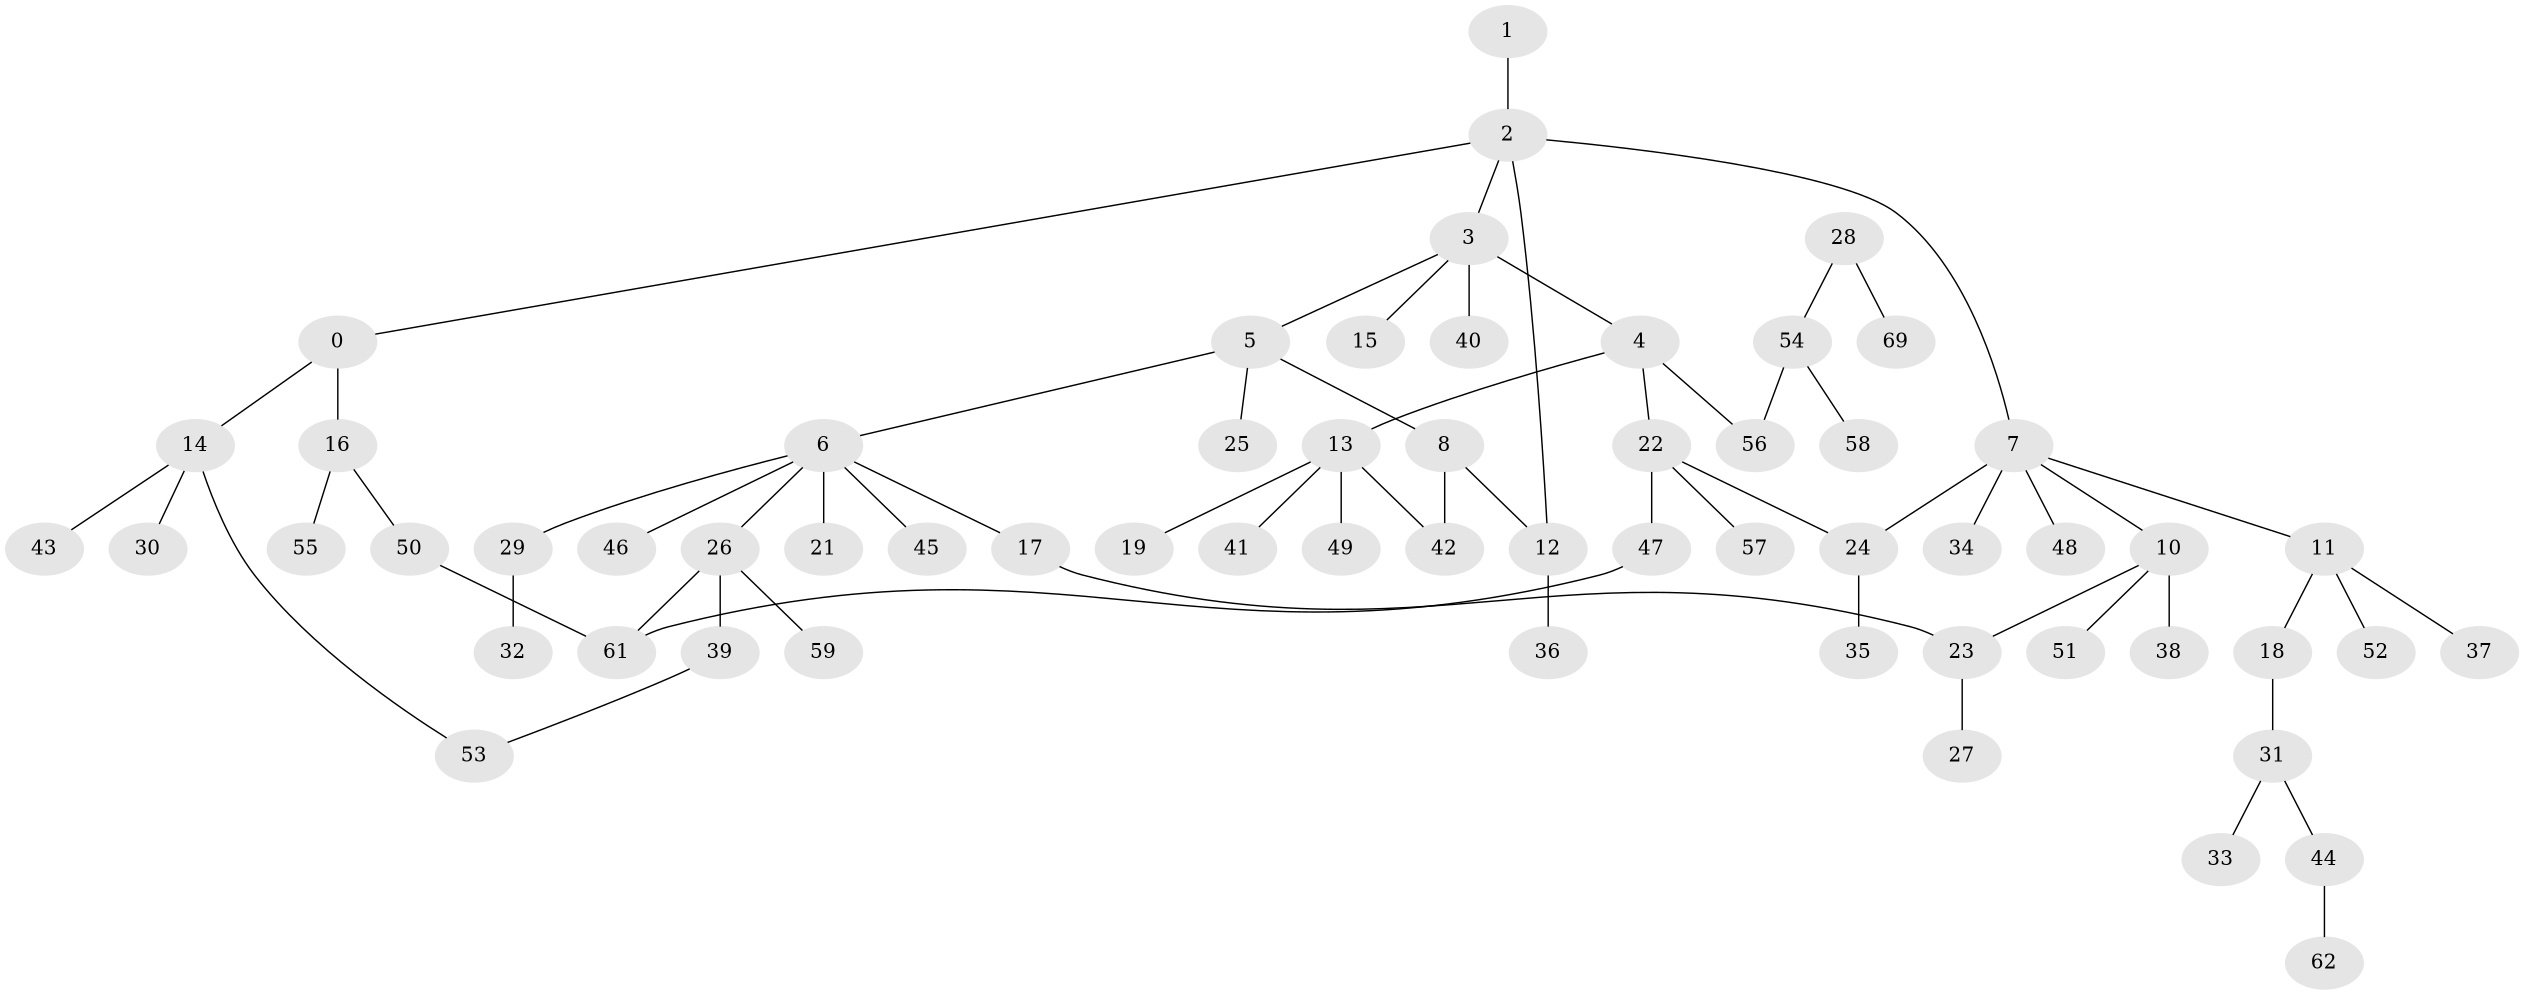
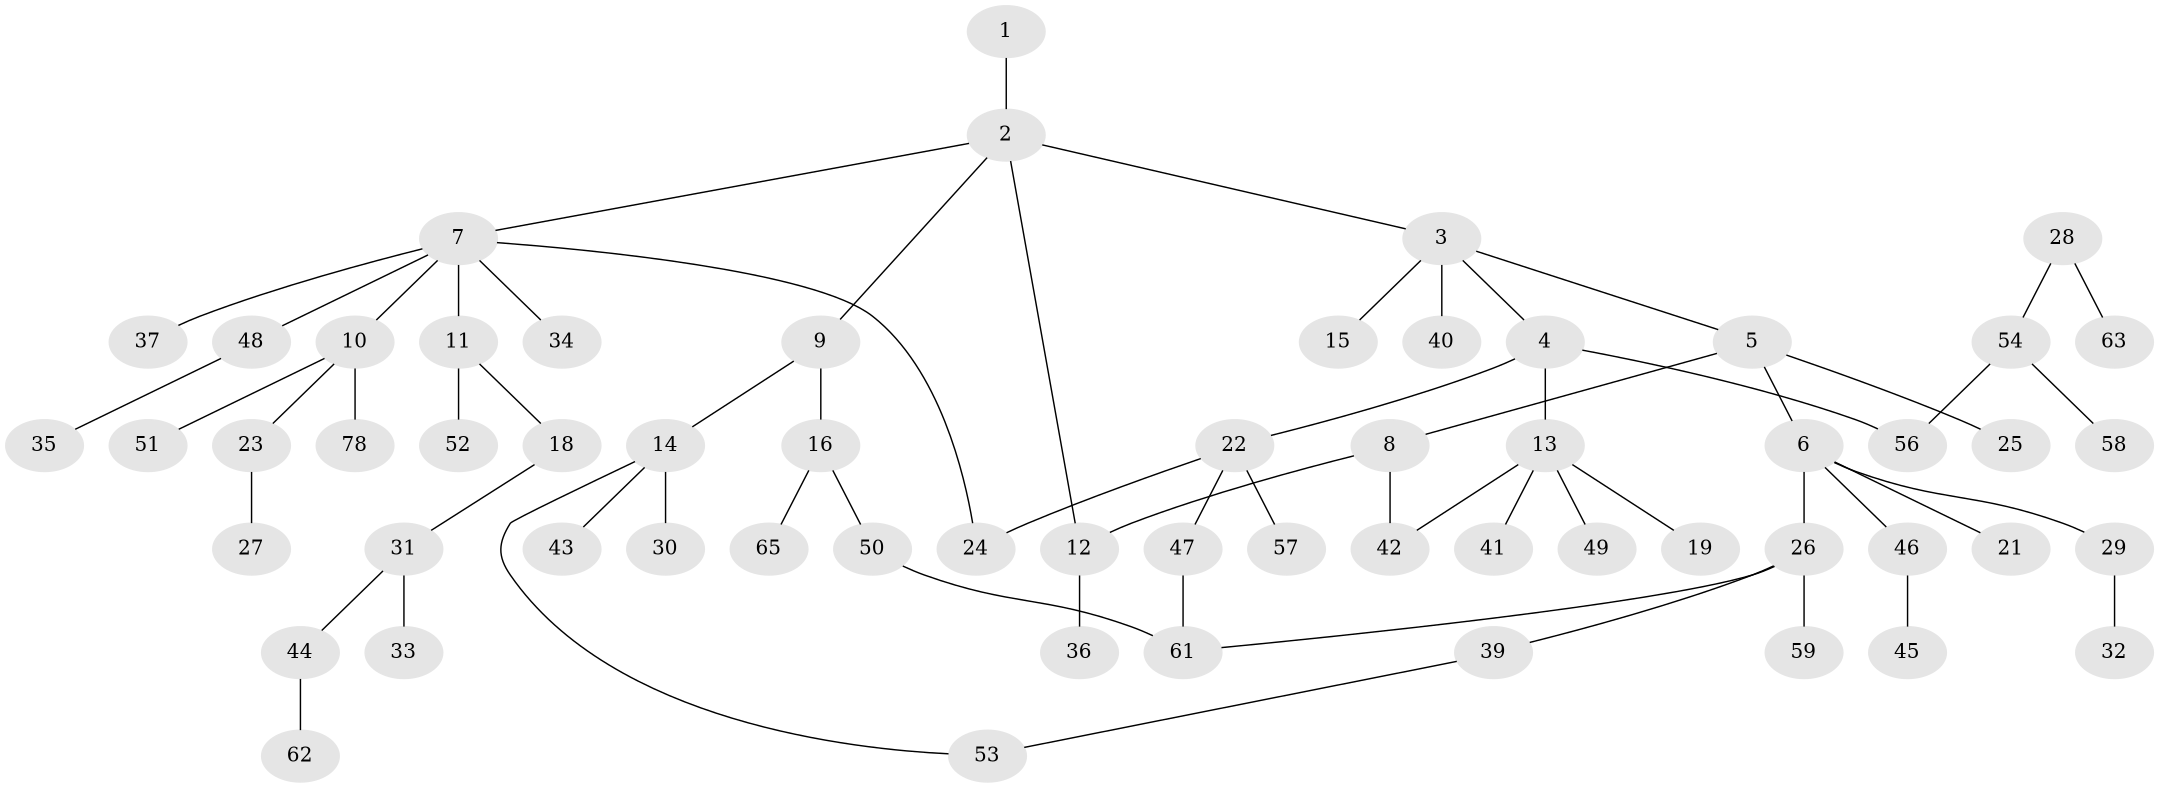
  graph {
    node [color=gray90 style=filled]
    1
    2
    3
    7
-   9 [label=0]
+   9
    12
    4
    5
    15
    40
    10
    11
    24
    34
    37
    48
    14
    16
    36
    13
    22
    56
    6
    8
    25
    42
    19
    41
    49
    47
    57
-   17
    21
    26
    29
    45
    46
    23
    39
    59
    61
    32
-   38
+   38 [label=78]
    51
    18
    52
    35
    30
    53
    43
    50
-   55
+   55 [label=65]
    27
    31
    33
    44
    28
    54
-   63 [label=69]
+   63
    58
    62
    1 -- 2
    2 -- 3
    2 -- 7
    2 -- 9
    2 -- 12
    3 -- 4
    3 -- 5
    3 -- 15
    3 -- 40
    7 -- 10
    7 -- 11
    7 -- 24
    7 -- 34
-   11 -- 37
+   7 -- 37
    7 -- 48
    9 -- 14
    9 -- 16
    12 -- 36
    4 -- 13
    4 -- 22
    4 -- 56
    5 -- 6
    5 -- 8
    5 -- 25
    10 -- 23
    10 -- 38
    10 -- 51
    11 -- 18
    11 -- 52
-   24 -- 35
+   48 -- 35
    14 -- 30
    14 -- 53
    14 -- 43
    16 -- 50
    16 -- 55
    13 -- 42
    13 -- 19
    13 -- 41
    13 -- 49
    22 -- 24
    22 -- 47
    22 -- 57
-   6 -- 17
    6 -- 21
    6 -- 26
    6 -- 29
-   6 -- 45
+   46 -- 45
    6 -- 46
    8 -- 12
    8 -- 42
    47 -- 61
-   17 -- 23
    26 -- 39
    26 -- 59
    26 -- 61
    29 -- 32
    23 -- 27
    39 -- 53
    18 -- 31
    50 -- 61
    31 -- 33
    31 -- 44
    44 -- 62
    28 -- 54
    28 -- 63
    54 -- 56
    54 -- 58
  }
